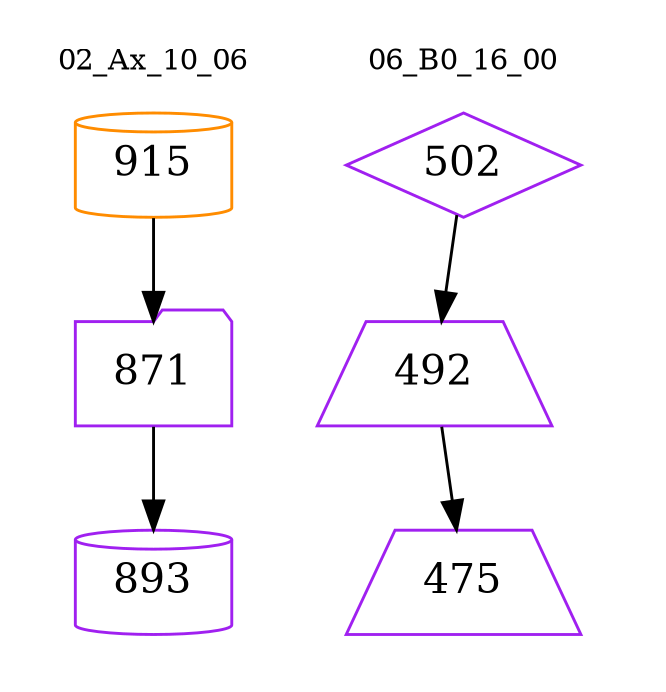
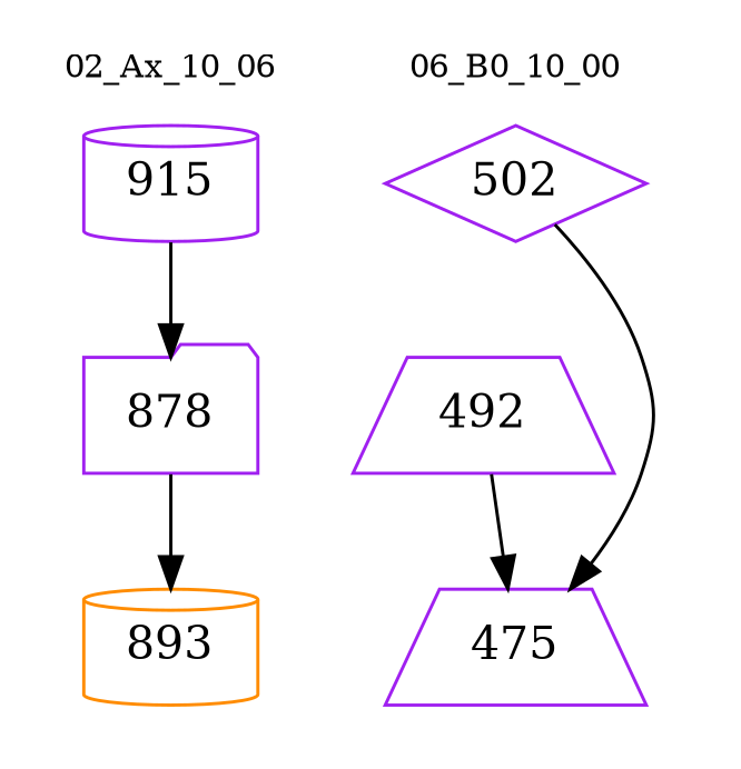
  digraph {
    node [color=purple shape=cylinder]
    edge [color=black]
-   n1 [color=darkorange label=915]
-   n2 [label=871 shape=folder]
-   n3 [label=893]
+   n1 [label=915]
+   n2 [label=878 shape=folder]
+   n3 [color=darkorange label=893]
    n4 [label=502 shape=diamond]
    n5 [label=492 shape=trapezium]
    n6 [label=475 shape=trapezium]
    subgraph cluster_1 {
      color=white
      fontsize=10
      label="02_Ax_10_06"
      n1
      n2
      n3
    }
    subgraph cluster_2 {
      color=white
      fontsize=10
-     label="06_B0_16_00"
+     label="06_B0_10_00"
      n4
      n5
      n6
    }
    n1 -> n2
    n2 -> n3
-   n4 -> n5
+   n4 -> n6
    n5 -> n6
  }
